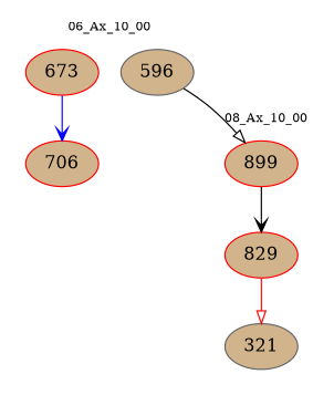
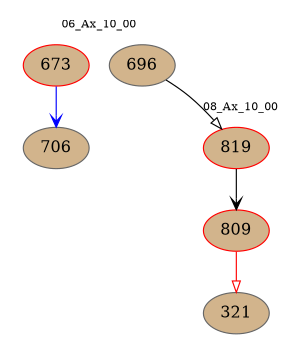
  digraph {
    node [color=red fillcolor=tan style=filled]
    edge [arrowhead=vee color=black]
-   n1 [label=899]
-   n2 [label=829]
+   n1 [label=819]
+   n2 [label=809]
    n3 [color=gray40 label=321]
-   n4 [color=gray40 label=596]
+   n4 [color=gray40 label=696]
    n5 [label=673]
-   n6 [label=706]
+   n6 [color=gray40 label=706]
    subgraph cluster_1 {
      color=white
      fontsize=10
      label="08_Ax_10_00"
      n1
      n2
      n3
    }
    subgraph cluster_2 {
      color=white
      fontsize=10
      label="06_Ax_10_00"
      n4
      n5
      n6
    }
    n1 -> n2
    n2 -> n3 [arrowhead=onormal color=red]
    n4 -> n1 [arrowhead=onormal]
    n5 -> n6 [color=blue]
  }
